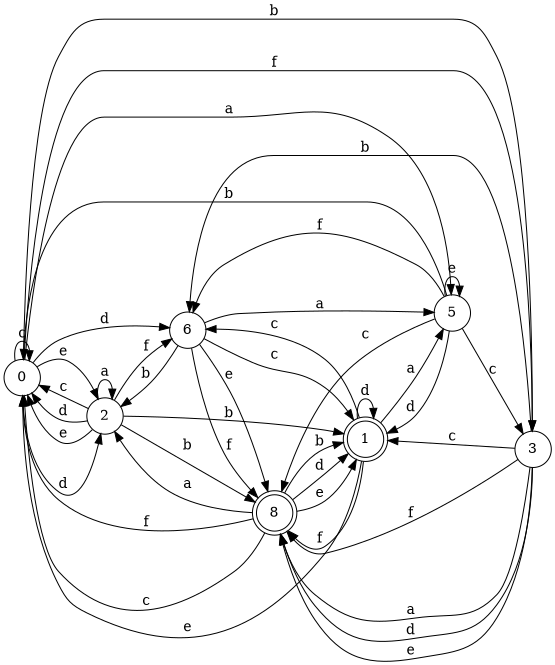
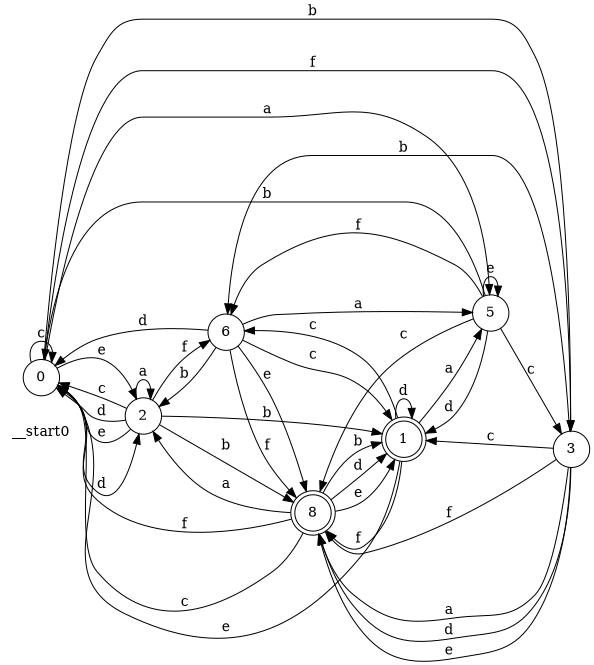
  digraph {
    rankdir=LR
    node [shape=circle color=black fillcolor=white style=filled]
+   __start0 [shape=none color="" fillcolor="" style=""]
    n2 [label=0]
    n3 [label=2]
    n4 [label=3]
    n5 [label=5]
    n6 [label=1 shape=doublecircle style="rounded,filled"]
    n7 [label=8 shape=doublecircle style="rounded,filled"]
    n8 [label=6]
    n2 -> n2 [label=c]
    n2 -> n3 [label=d]
    n2 -> n3 [label=e]
    n2 -> n4 [label=b]
    n2 -> n4 [label=f]
    n2 -> n5 [label=a]
    n3 -> n2 [label=c]
    n3 -> n2 [label=d]
    n3 -> n2 [label=e]
    n3 -> n3 [label=a]
    n3 -> n6 [label=b]
    n3 -> n7 [label=b]
    n3 -> n8 [label=f]
    n4 -> n6 [label=c]
    n4 -> n7 [label=a]
    n4 -> n7 [label=d]
    n4 -> n7 [label=e]
    n4 -> n7 [label=f]
    n4 -> n8 [label=b]
    n5 -> n2 [label=b]
    n5 -> n4 [label=c]
    n5 -> n5 [label=e]
    n5 -> n6 [label=d]
    n5 -> n7 [label=c]
    n5 -> n8 [label=f]
    n6 -> n2 [label=e]
    n6 -> n5 [label=a]
    n6 -> n6 [label=d]
    n6 -> n7 [label=f]
    n6 -> n8 [label=c]
    n7 -> n2 [label=c]
    n7 -> n2 [label=f]
    n7 -> n3 [label=a]
    n7 -> n6 [label=b]
    n7 -> n6 [label=d]
    n7 -> n6 [label=e]
-   n2 -> n8 [label=d]
+   n8 -> n2 [label=d]
    n8 -> n3 [label=b]
    n8 -> n5 [label=a]
    n8 -> n6 [label=c]
    n8 -> n7 [label=e]
    n8 -> n7 [label=f]
  }
